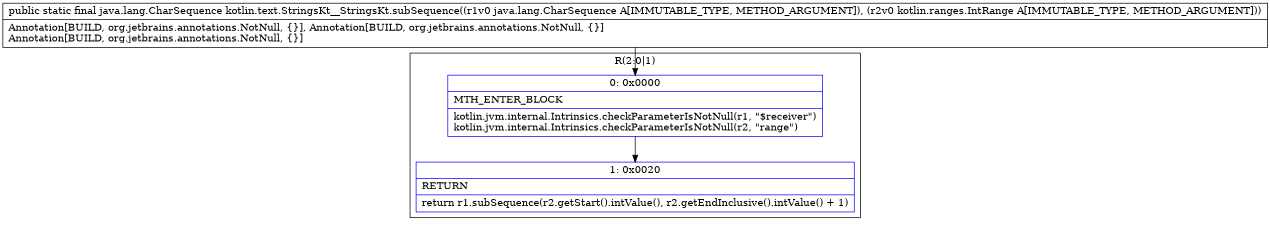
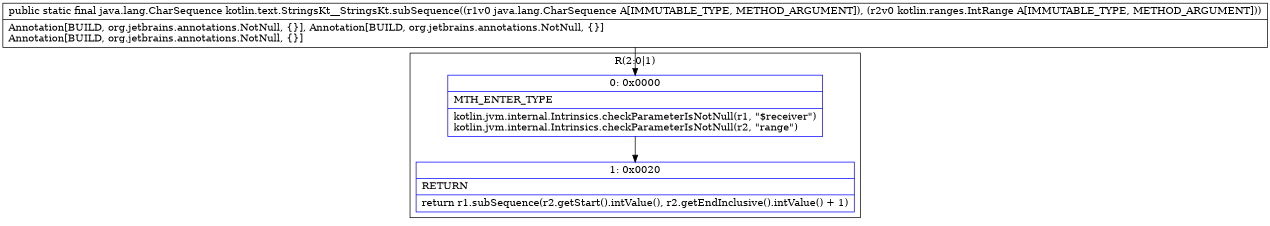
  digraph {
    node [color=blue shape=record]
-   n1 [label="{0\:\ 0x0000|MTH_ENTER_BLOCK\l|kotlin.jvm.internal.Intrinsics.checkParameterIsNotNull(r1, \"$receiver\")\lkotlin.jvm.internal.Intrinsics.checkParameterIsNotNull(r2, \"range\")\l}"]
+   n1 [label="{0\:\ 0x0000|MTH_ENTER_TYPE\l|kotlin.jvm.internal.Intrinsics.checkParameterIsNotNull(r1, \"$receiver\")\lkotlin.jvm.internal.Intrinsics.checkParameterIsNotNull(r2, \"range\")\l}"]
    n2 [label="{1\:\ 0x0020|RETURN\l|return r1.subSequence(r2.getStart().intValue(), r2.getEndInclusive().intValue() + 1)\l}"]
    n3 [label="{public static final java.lang.CharSequence kotlin.text.StringsKt__StringsKt.subSequence((r1v0 java.lang.CharSequence A[IMMUTABLE_TYPE, METHOD_ARGUMENT]), (r2v0 kotlin.ranges.IntRange A[IMMUTABLE_TYPE, METHOD_ARGUMENT]))  | Annotation[BUILD, org.jetbrains.annotations.NotNull, \{\}], Annotation[BUILD, org.jetbrains.annotations.NotNull, \{\}]\lAnnotation[BUILD, org.jetbrains.annotations.NotNull, \{\}]\l}" color=""]
    subgraph cluster_1 {
      label="R(2:0|1)"
      n1
      n2
    }
    n1 -> n2
    n3 -> n1
  }
